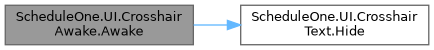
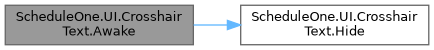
  digraph {
    rankdir=LR
    node [fontname=Helvetica fontsize=10 shape=box style=filled]
-   n1 [color=gray40 fillcolor=grey60 fontcolor=black height=0.2 label="ScheduleOne.UI.Crosshair\lAwake.Awake" width=0.4]
+   n1 [color=gray40 fillcolor=grey60 fontcolor=black height=0.2 label="ScheduleOne.UI.Crosshair\lText.Awake" width=0.4]
    n2 [color=grey40 fillcolor=white height=0.2 label="ScheduleOne.UI.Crosshair\lText.Hide" width=0.4]
    n1 -> n2 [color=steelblue1 fontname=Helvetica fontsize=10 labelfontname=Helvetica labelfontsize=10 style=solid]
  }
